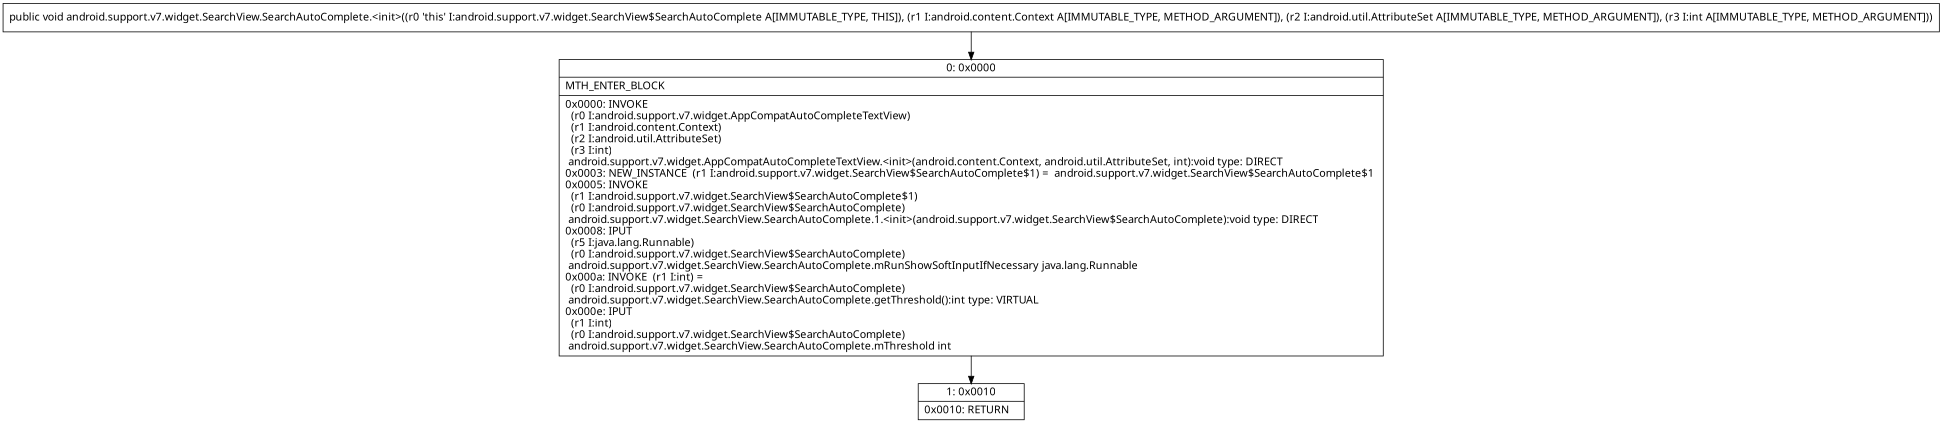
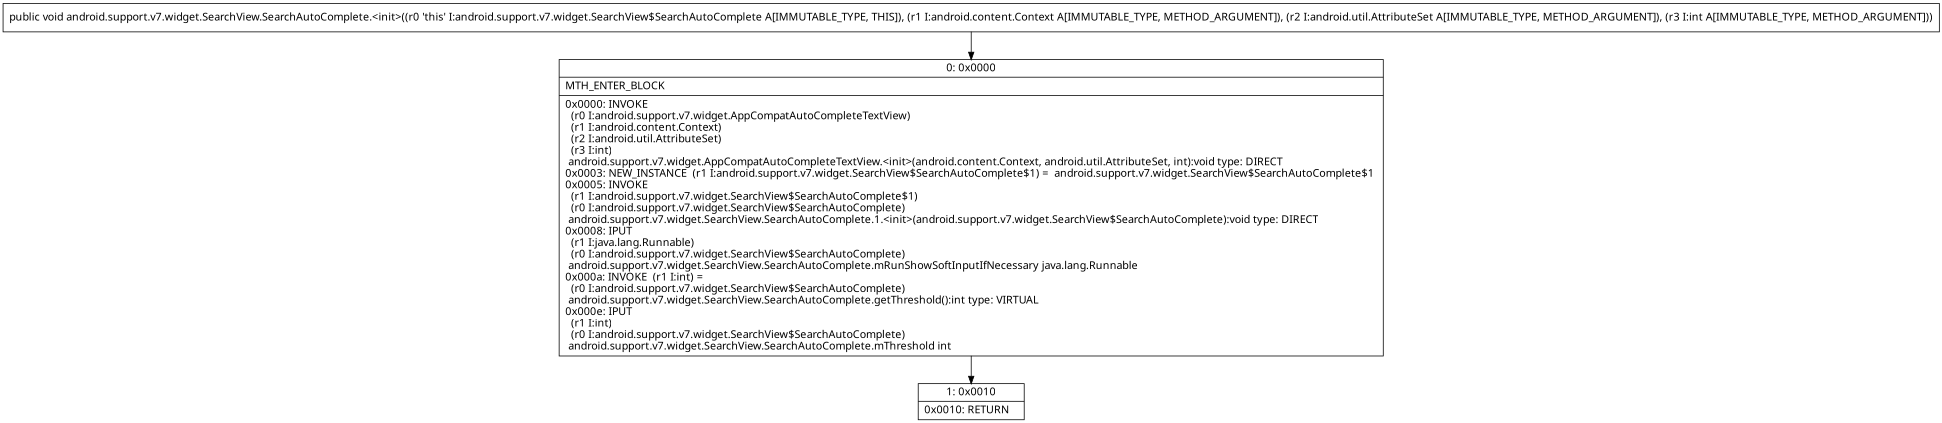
  digraph {
    fontname="Noto Sans"
    node [shape=record fontname="Noto Sans"]
    edge [fontname="Noto Sans"]
-   n1 [label="{0\:\ 0x0000|MTH_ENTER_BLOCK\l|0x0000: INVOKE  \l  (r0 I:android.support.v7.widget.AppCompatAutoCompleteTextView)\l  (r1 I:android.content.Context)\l  (r2 I:android.util.AttributeSet)\l  (r3 I:int)\l android.support.v7.widget.AppCompatAutoCompleteTextView.\<init\>(android.content.Context, android.util.AttributeSet, int):void type: DIRECT \l0x0003: NEW_INSTANCE  (r1 I:android.support.v7.widget.SearchView$SearchAutoComplete$1) =  android.support.v7.widget.SearchView$SearchAutoComplete$1 \l0x0005: INVOKE  \l  (r1 I:android.support.v7.widget.SearchView$SearchAutoComplete$1)\l  (r0 I:android.support.v7.widget.SearchView$SearchAutoComplete)\l android.support.v7.widget.SearchView.SearchAutoComplete.1.\<init\>(android.support.v7.widget.SearchView$SearchAutoComplete):void type: DIRECT \l0x0008: IPUT  \l  (r5 I:java.lang.Runnable)\l  (r0 I:android.support.v7.widget.SearchView$SearchAutoComplete)\l android.support.v7.widget.SearchView.SearchAutoComplete.mRunShowSoftInputIfNecessary java.lang.Runnable \l0x000a: INVOKE  (r1 I:int) = \l  (r0 I:android.support.v7.widget.SearchView$SearchAutoComplete)\l android.support.v7.widget.SearchView.SearchAutoComplete.getThreshold():int type: VIRTUAL \l0x000e: IPUT  \l  (r1 I:int)\l  (r0 I:android.support.v7.widget.SearchView$SearchAutoComplete)\l android.support.v7.widget.SearchView.SearchAutoComplete.mThreshold int \l}"]
+   n1 [label="{0\:\ 0x0000|MTH_ENTER_BLOCK\l|0x0000: INVOKE  \l  (r0 I:android.support.v7.widget.AppCompatAutoCompleteTextView)\l  (r1 I:android.content.Context)\l  (r2 I:android.util.AttributeSet)\l  (r3 I:int)\l android.support.v7.widget.AppCompatAutoCompleteTextView.\<init\>(android.content.Context, android.util.AttributeSet, int):void type: DIRECT \l0x0003: NEW_INSTANCE  (r1 I:android.support.v7.widget.SearchView$SearchAutoComplete$1) =  android.support.v7.widget.SearchView$SearchAutoComplete$1 \l0x0005: INVOKE  \l  (r1 I:android.support.v7.widget.SearchView$SearchAutoComplete$1)\l  (r0 I:android.support.v7.widget.SearchView$SearchAutoComplete)\l android.support.v7.widget.SearchView.SearchAutoComplete.1.\<init\>(android.support.v7.widget.SearchView$SearchAutoComplete):void type: DIRECT \l0x0008: IPUT  \l  (r1 I:java.lang.Runnable)\l  (r0 I:android.support.v7.widget.SearchView$SearchAutoComplete)\l android.support.v7.widget.SearchView.SearchAutoComplete.mRunShowSoftInputIfNecessary java.lang.Runnable \l0x000a: INVOKE  (r1 I:int) = \l  (r0 I:android.support.v7.widget.SearchView$SearchAutoComplete)\l android.support.v7.widget.SearchView.SearchAutoComplete.getThreshold():int type: VIRTUAL \l0x000e: IPUT  \l  (r1 I:int)\l  (r0 I:android.support.v7.widget.SearchView$SearchAutoComplete)\l android.support.v7.widget.SearchView.SearchAutoComplete.mThreshold int \l}"]
    n2 [label="{1\:\ 0x0010|0x0010: RETURN   \l}"]
    n3 [label="{public void android.support.v7.widget.SearchView.SearchAutoComplete.\<init\>((r0 'this' I:android.support.v7.widget.SearchView$SearchAutoComplete A[IMMUTABLE_TYPE, THIS]), (r1 I:android.content.Context A[IMMUTABLE_TYPE, METHOD_ARGUMENT]), (r2 I:android.util.AttributeSet A[IMMUTABLE_TYPE, METHOD_ARGUMENT]), (r3 I:int A[IMMUTABLE_TYPE, METHOD_ARGUMENT])) }"]
    n1 -> n2
    n3 -> n1
  }
